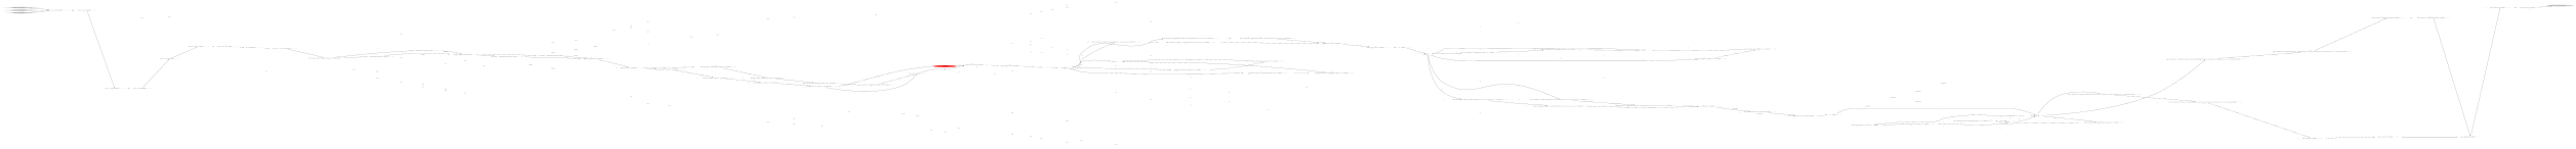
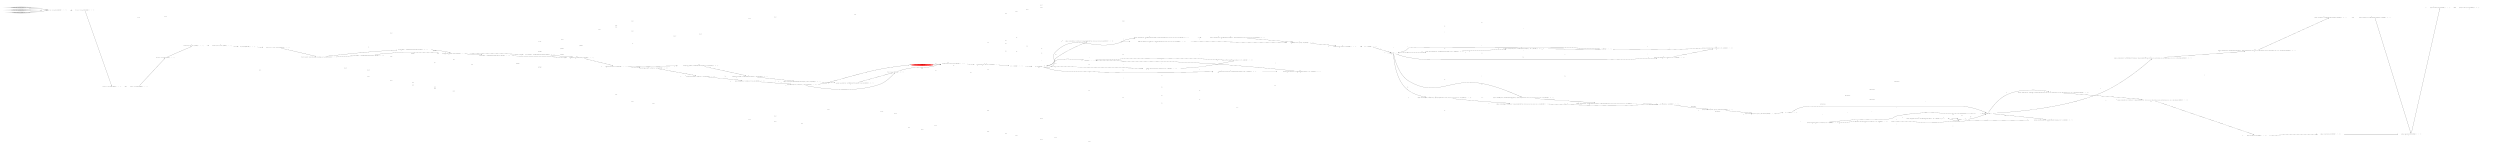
  digraph {
    fontname="Roboto Mono"
    rankdir=LR
    node [fillcolor=white fontname="Roboto Mono" shape=ellipse style=filled]
    edge [fontname="Roboto Mono" style=solid]
    n1 [label="cqHelper.executeCQ(client,\"testCQEvents_1\",false,null)@@@21@@@['1', '1', '0']"]
    n2 [label="cqHelper.executeCQ(client,\"testPRWithCQsAndProfileUpdates_1\",false,null)@@@21@@@['0', '0', '1']"]
    n3 [fillcolor=red label="final int size = 200@@@22@@@['0', '1', '0']"]
    n4 [label="final int size = 400@@@22@@@['1', '0', '1']"]
    n5 [label="createValues(client2,regions(1(,size)@@@24@@@['1', '1', '1']"]
    n6 [label="cqHelper.validateCQ(client,\"testCQEvents_0\",CqQueryUsingPoolDUnitTest.noTest,size,size,numInvalidates,size,size,numInvalidates,(size + size + numInvalidates))@@@52@@@['1', '1', '0']"]
    n7 [label="createValues(client2,regions(0(,size)@@@23@@@['1', '1', '1']"]
    n8 [label="cqHelper.validateCQ(client,\"testCQEvents_1\",CqQueryUsingPoolDUnitTest.noTest,size,size,0,size,size,0,(size + size))@@@42@@@['1', '1', '0']"]
    n9 [label="int numInvalidates = size@@@43@@@['1', '1', '1']"]
    n10 [label="i <= size@@@26@@@['1', '1', '1']" shape=diamond]
    n11 [label="createValues(client2,regions(0(,size)@@@33@@@['1', '1', '1']"]
    n12 [label="createValues(client2,regions(1(,size)@@@34@@@['1', '1', '1']"]
    n13 [label="cqHelper.validateCQ(client,\"testCQEvents_1\",CqQueryUsingPoolDUnitTest.noTest,size,size,numInvalidates,size,size,numInvalidates,(size + size + numInvalidates))@@@53@@@['1', '1', '0']"]
    n14 [label="cqHelper.validateCQ(client,\"testCQEvents_1\",CqQueryUsingPoolDUnitTest.noTest,size,0,0,size,0,0,size)@@@32@@@['1', '1', '0']"]
    n15 [label="cqHelper.validateCQ(client,\"testCQEvents_0\",CqQueryUsingPoolDUnitTest.noTest,size,0,0,size,0,0,size)@@@31@@@['1', '1', '0']"]
    n16 [label="cqHelper.validateCQ(client,\"testCQEvents_0\",CqQueryUsingPoolDUnitTest.noTest,size,size,0,size,size,0,(size + size))@@@41@@@['1', '1', '0']"]
    n17 [label="i <= size@@@36@@@['1', '1', '1']" shape=diamond]
    n18 [label="cqHelper.validateCQ(client,\"testPRWithCQsAndProfileUpdates_0\",CqQueryUsingPoolDUnitTest.noTest,size,size,numInvalidates,size,size,numInvalidates,(size + size + numInvalidates))@@@52@@@['0', '0', '1']"]
    n19 [label="cqHelper.validateCQ(client,\"testPRWithCQsAndProfileUpdates_1\",CqQueryUsingPoolDUnitTest.noTest,size,size,0,size,size,0,(size + size))@@@42@@@['0', '0', '1']"]
    n20 [label="cqHelper.validateCQ(client,\"testPRWithCQsAndProfileUpdates_1\",CqQueryUsingPoolDUnitTest.noTest,size,size,numInvalidates,size,size,numInvalidates,(size + size + numInvalidates))@@@53@@@['0', '0', '1']"]
    n21 [label="cqHelper.validateCQ(client,\"testPRWithCQsAndProfileUpdates_1\",CqQueryUsingPoolDUnitTest.noTest,size,0,0,size,0,0,size)@@@32@@@['0', '0', '1']"]
    n22 [label="cqHelper.validateCQ(client,\"testPRWithCQsAndProfileUpdates_0\",CqQueryUsingPoolDUnitTest.noTest,size,0,0,size,0,0,size)@@@31@@@['0', '0', '1']"]
    n23 [label="cqHelper.validateCQ(client,\"testPRWithCQsAndProfileUpdates_0\",CqQueryUsingPoolDUnitTest.noTest,size,size,0,size,size,0,(size + size))@@@41@@@['0', '0', '1']"]
    n24 [label="cqHelper.waitForDestroyed(client,\"testCQEvents_0\",KEY + i)@@@49@@@['1', '1', '0']"]
    n25 [label="cqHelper.waitForDestroyed(client,\"testCQEvents_1\",KEY + i)@@@50@@@['1', '1', '0']"]
    n26 [label="cqHelper.waitForDestroyed(client,\"testPRWithCQsAndProfileUpdates_0\",KEY + i)@@@49@@@['0', '0', '1']"]
    n27 [label="cqHelper.waitForDestroyed(client,\"testPRWithCQsAndProfileUpdates_1\",KEY + i)@@@50@@@['0', '0', '1']"]
    n28 [label="i++@@@48@@@['1', '1', '1']"]
    n29 [label="String poolName1 = \"testPRWithCQsAndProfileUpdates1\"@@@13@@@['0', '0', '1']"]
    n30 [label="createCQ(client,poolName1,\"testPRWithCQsAndProfileUpdates_1\",cqs(0()@@@19@@@['0', '0', '1']"]
    n31 [label="createCQ(client,poolName1,\"testPRWithCQsAndProfileUpdates_0\",cqs(0()@@@18@@@['0', '0', '1']"]
    n32 [label="createPool(client,poolName1,host0,port)@@@14@@@['1', '1', '1']"]
    n33 [label="cqHelper.executeCQ(client,\"testPRWithCQsAndProfileUpdates_0\",false,null)@@@20@@@['0', '0', '1']"]
    n34 [label="String poolName2 = \"testPRCqWithMultipleRegionsOnServer2\"@@@15@@@['1', '1', '0']"]
    n35 [label="String poolName2 = \"testPRWithCQsAndProfileUpdates2\"@@@15@@@['0', '0', '1']"]
    n36 [label="cqHelper.deleteValues(client2,regions(0(,numInvalidates)@@@44@@@['1', '1', '1']"]
    n37 [label="cqHelper.deleteValues(client2,regions(1(,numInvalidates)@@@45@@@['1', '1', '1']"]
    n38 [label="int i = 1@@@46@@@['1', '1', '1']"]
    n39 [label="createPool(client2,poolName2,host0,port)@@@16@@@['1', '1', '1']"]
    n40 [label="createClient(client2,port,host0)@@@17@@@['1', '1', '1']"]
    n41 [label="int i = 1@@@25@@@['1', '1', '1']"]
    n42 [label="i++@@@27@@@['1', '1', '1']"]
    n43 [label="cqHelper.waitForCreated(client,\"testCQEvents_0\",KEY + i)@@@28@@@['1', '1', '0']"]
    n44 [label="cqHelper.waitForCreated(client,\"testPRWithCQsAndProfileUpdates_0\",KEY + i)@@@28@@@['0', '0', '1']"]
    n45 [label="cqHelper.waitForCreated(client,\"testCQEvents_1\",KEY + i)@@@29@@@['1', '1', '0']"]
    n46 [label="cqHelper.waitForCreated(client,\"testPRWithCQsAndProfileUpdates_1\",KEY + i)@@@29@@@['0', '0', '1']"]
    n47 [label="i <= numInvalidates@@@47@@@['1', '1', '1']" shape=diamond]
    n48 [label="createCQ(client,poolName1,\"testCQEvents_0\",cqs(0()@@@18@@@['1', '1', '0']"]
    n49 [label="VM server1 = host.getVM(0)@@@4@@@['1', '1', '1']"]
    n50 [label="createServer(server1,false,1)@@@8@@@['1', '1', '1']"]
    n51 [label="cqHelper.closeClient(client2)@@@57@@@['1', '1', '1']"]
-   n52 [fillcolor=lightgray label="cqHelper.closeServer(server1)@@@59@@@['0', '0', '1']"]
    n53 [label="VM server2 = host.getVM(1)@@@5@@@['1', '1', '1']"]
    n54 [label="createServer(server2,false,1)@@@9@@@['1', '1', '1']"]
    n55 [label="cqHelper.closeServer(server2)@@@58@@@['0', '0', '1']"]
    n56 [label="cqHelper.closeClient(client)@@@56@@@['1', '1', '1']"]
    n57 [label="VM client = host.getVM(2)@@@6@@@['1', '1', '1']"]
    n58 [label="cqHelper.closeCQ(client,\"testPRWithCQsAndProfileUpdates_0\")@@@54@@@['0', '0', '1']"]
    n59 [label="cqHelper.closeCQ(client,\"testPRWithCQsAndProfileUpdates_1\")@@@55@@@['0', '0', '1']"]
    n60 [label="cqHelper.waitForUpdated(client,\"testPRWithCQsAndProfileUpdates_0\",KEY + i)@@@38@@@['0', '0', '1']"]
    n61 [label="cqHelper.waitForUpdated(client,\"testPRWithCQsAndProfileUpdates_1\",KEY + i)@@@39@@@['0', '0', '1']"]
    n62 [label="i++@@@37@@@['1', '1', '1']"]
    n63 [fillcolor=lightgray label="testPRCqWithMultipleRegionsOnServer['1', '0', '0']" shape=diamond]
    n64 [label="final Host host = Host.getHost(0)@@@3@@@['1', '1', '1']"]
    n65 [label="cqHelper.waitForUpdated(client,\"testCQEvents_0\",KEY + i)@@@38@@@['1', '1', '0']"]
    n66 [label="cqHelper.waitForUpdated(client,\"testCQEvents_1\",KEY + i)@@@39@@@['1', '1', '0']"]
    n67 [label="cqHelper.closeClient(client)@@@54@@@['1', '1', '0']"]
    n68 [label="cqHelper.closeClient(client2)@@@55@@@['1', '1', '0']"]
    n69 [label="int i = 1@@@35@@@['1', '1', '1']"]
    n70 [label="Wait.pause(2000)@@@10@@@['1', '1', '1']"]
    n71 [label="final int port = server1.invoke(null)@@@11@@@['1', '1', '1']"]
    n72 [label="final String host0 = NetworkUtils.getServerHostName(server1.getHost())@@@12@@@['1', '1', '1']"]
    n73 [label="String poolName1 = \"testPRCqWithMultipleRegionsOnServer1\"@@@13@@@['1', '1', '0']"]
    n74 [label="createCQ(client,poolName1,\"testCQEvents_1\",cqs(10()@@@19@@@['1', '1', '0']"]
    n75 [label="cqHelper.executeCQ(client,\"testCQEvents_0\",false,null)@@@20@@@['1', '1', '0']"]
    n76 [label="VM client2 = host.getVM(3)@@@7@@@['1', '1', '1']"]
    n77 [fillcolor=lightgray label="testPRCqWithMultipleRegionsOnServer['0', '1', '0']" shape=diamond]
    n78 [fillcolor=lightgray label="testPRWithCQsAndProfileUpdates['0', '0', '1']" shape=diamond]
    n1 -> n2 [label=0 style=dashed]
    n1 -> n3 [style=bold]
    n1 -> n4 [style=bold]
    n2 -> n4 [style=bold]
    n3 -> n5 [label=size]
    n3 -> n6 [label=size]
    n3 -> n7 [style=bold]
    n3 -> n7 [label=size]
    n3 -> n8 [label=size]
    n3 -> n9 [label=size]
    n3 -> n10 [label=size]
    n3 -> n11 [label=size]
    n3 -> n12 [label=size]
    n3 -> n13 [label=size]
    n3 -> n14 [label=size]
    n3 -> n15 [label=size]
    n3 -> n16 [label=size]
    n3 -> n17 [label=size]
    n4 -> n3 [label=0 style=dashed]
    n4 -> n5 [label=size]
    n4 -> n6 [label=size]
    n4 -> n7 [style=bold]
    n4 -> n7 [label=size]
    n4 -> n8 [label=size]
    n4 -> n9 [label=size]
    n4 -> n10 [label=size]
    n4 -> n11 [label=size]
    n4 -> n12 [label=size]
    n4 -> n13 [label=size]
    n4 -> n14 [label=size]
    n4 -> n15 [label=size]
    n4 -> n16 [label=size]
    n4 -> n17 [label=size]
    n4 -> n18 [label=size]
    n4 -> n19 [label=size]
    n4 -> n20 [label=size]
    n4 -> n21 [label=size]
    n4 -> n22 [label=size]
    n4 -> n23 [label=size]
    n5 -> n41 [style=bold]
    n6 -> n13 [style=bold]
    n6 -> n18 [label=0 style=dashed]
    n7 -> n5 [style=bold]
    n8 -> n9 [style=bold]
    n8 -> n19 [label=0 style=dashed]
    n9 -> n6 [label=numInvalidates]
    n9 -> n13 [label=numInvalidates]
    n9 -> n18 [label=numInvalidates]
    n9 -> n20 [label=numInvalidates]
    n9 -> n36 [label=numInvalidates]
    n9 -> n36 [style=bold]
    n9 -> n37 [label=numInvalidates]
    n9 -> n47 [label=numInvalidates]
    n10 -> n15 [style=bold]
    n10 -> n22 [style=bold]
    n10 -> n42 [label=true style=dotted]
    n10 -> n43 [label=true style=dotted]
    n10 -> n43 [style=bold]
    n10 -> n44 [label=true style=dotted]
    n10 -> n44 [style=bold]
    n10 -> n45 [label=true style=dotted]
    n10 -> n46 [label=true style=dotted]
    n11 -> n12 [style=bold]
    n12 -> n69 [style=bold]
    n13 -> n20 [label=0 style=dashed]
    n13 -> n67 [style=bold]
    n14 -> n11 [style=bold]
    n14 -> n21 [label=0 style=dashed]
    n15 -> n14 [style=bold]
    n15 -> n22 [label=0 style=dashed]
    n16 -> n8 [style=bold]
    n16 -> n23 [label=0 style=dashed]
    n17 -> n16 [style=bold]
    n17 -> n23 [style=bold]
    n17 -> n60 [style=bold]
    n17 -> n60 [label=true style=dotted]
    n17 -> n61 [label=true style=dotted]
    n17 -> n62 [label=true]
    n17 -> n65 [label=true style=dotted]
    n17 -> n65 [style=bold]
    n17 -> n66 [label=true style=dotted]
    n18 -> n20 [style=bold]
    n19 -> n9 [style=bold]
    n20 -> n58 [style=bold]
    n21 -> n11 [style=bold]
    n22 -> n21 [style=bold]
    n23 -> n19 [style=bold]
    n24 -> n25 [style=bold]
    n24 -> n26 [label=0 style=dashed]
    n25 -> n27 [label=0 style=dashed]
    n25 -> n28 [style=bold]
    n26 -> n27 [style=bold]
    n27 -> n28 [style=bold]
    n28 -> n24 [label=i]
    n28 -> n25 [label=i]
    n28 -> n26 [label=i]
    n28 -> n27 [label=i]
    n28 -> n47 [label=i]
    n28 -> n47 [style=bold]
    n29 -> n30 [label=poolName1]
    n29 -> n31 [label=poolName1]
    n29 -> n32 [style=bold]
    n29 -> n32 [label=poolName1]
    n30 -> n33 [style=bold]
    n31 -> n30 [style=bold]
    n32 -> n34 [style=bold]
    n32 -> n35 [style=bold]
    n33 -> n2 [style=bold]
    n34 -> n35 [label=0 style=dashed]
    n34 -> n39 [label=poolName2]
    n34 -> n39 [style=bold]
    n35 -> n39 [label=poolName2]
    n35 -> n39 [style=bold]
    n36 -> n37 [style=bold]
    n37 -> n38 [style=bold]
    n38 -> n24 [label=i]
    n38 -> n25 [label=i]
    n38 -> n26 [label=i]
    n38 -> n27 [label=i]
    n38 -> n28 [label=i]
    n38 -> n47 [style=bold]
    n38 -> n47 [label=i]
    n39 -> n40 [style=bold]
    n40 -> n31 [style=bold]
    n40 -> n48 [style=bold]
    n41 -> n10 [style=bold]
    n41 -> n10 [label=i]
    n41 -> n42 [label=i]
    n41 -> n43 [label=i]
    n41 -> n44 [label=i]
    n41 -> n45 [label=i]
    n41 -> n46 [label=i]
    n42 -> n10 [style=bold]
    n42 -> n10 [label=i]
    n42 -> n43 [label=i]
    n42 -> n44 [label=i]
    n42 -> n45 [label=i]
    n42 -> n46 [label=i]
    n43 -> n44 [label=0 style=dashed]
    n43 -> n45 [style=bold]
    n44 -> n46 [style=bold]
    n45 -> n42 [style=bold]
    n45 -> n46 [label=0 style=dashed]
    n46 -> n42 [style=bold]
    n47 -> n6 [style=bold]
    n47 -> n18 [style=bold]
    n47 -> n24 [style=bold]
    n47 -> n24 [label=true style=dotted]
    n47 -> n25 [label=true style=dotted]
    n47 -> n26 [style=bold]
    n47 -> n26 [label=true style=dotted]
    n47 -> n27 [label=true style=dotted]
    n47 -> n28 [label=true style=dotted]
    n48 -> n31 [label=0 style=dashed]
    n48 -> n74 [style=bold]
    n49 -> n50 [label=server1]
    n49 -> n51 [label=server1]
-   n49 -> n52 [label=server1]
    n49 -> n53 [style=bold]
    n50 -> n54 [style=bold]
    n51 -> n55 [style=bold]
    n53 -> n54 [label=server2]
    n53 -> n55 [label=server2]
    n53 -> n56 [label=server2]
    n53 -> n57 [style=bold]
    n54 -> n70 [style=bold]
-   n55 -> n52 [style=bold]
    n56 -> n51 [style=bold]
    n57 -> n1 [label=client]
    n57 -> n2 [label=client]
    n57 -> n6 [label=client]
    n57 -> n8 [label=client]
    n57 -> n13 [label=client]
    n57 -> n14 [label=client]
    n57 -> n15 [label=client]
    n57 -> n16 [label=client]
    n57 -> n18 [label=client]
    n57 -> n19 [label=client]
    n57 -> n20 [label=client]
    n57 -> n21 [label=client]
    n57 -> n22 [label=client]
    n57 -> n23 [label=client]
    n57 -> n24 [label=client]
    n57 -> n25 [label=client]
    n57 -> n26 [label=client]
    n57 -> n27 [label=client]
    n57 -> n30 [label=client]
    n57 -> n31 [label=client]
    n57 -> n32 [label=client]
    n57 -> n33 [label=client]
    n57 -> n43 [label=client]
    n57 -> n44 [label=client]
    n57 -> n45 [label=client]
    n57 -> n46 [label=client]
    n57 -> n48 [label=client]
    n57 -> n56 [label=client]
    n57 -> n58 [label=client]
    n57 -> n59 [label=client]
    n57 -> n60 [label=client]
    n57 -> n61 [label=client]
    n57 -> n65 [label=client]
    n57 -> n66 [label=client]
    n57 -> n67 [label=client]
    n57 -> n74 [label=client]
    n57 -> n75 [label=client]
    n57 -> n76 [style=bold]
    n58 -> n59 [style=bold]
    n59 -> n56 [style=bold]
    n60 -> n61 [style=bold]
    n61 -> n62 [style=bold]
    n62 -> n17 [label=i]
    n62 -> n17 [style=bold]
    n62 -> n60 [label=i]
    n62 -> n61 [label=i]
    n62 -> n65 [label=i]
    n62 -> n66 [label=i]
    n63 -> n64 [style=bold]
    n64 -> n49 [style=bold]
    n65 -> n60 [label=0 style=dashed]
    n65 -> n66 [style=bold]
    n66 -> n61 [label=0 style=dashed]
    n66 -> n62 [style=bold]
    n67 -> n68 [style=bold]
    n68 -> n56 [style=bold]
    n69 -> n17 [style=bold]
    n69 -> n17 [label=i]
    n69 -> n60 [label=i]
    n69 -> n61 [label=i]
    n69 -> n62 [label=i]
    n69 -> n65 [label=i]
    n69 -> n66 [label=i]
    n70 -> n71 [style=bold]
    n71 -> n5 [label=port]
    n71 -> n32 [label=port]
    n71 -> n39 [label=port]
    n71 -> n72 [style=bold]
    n72 -> n29 [style=bold]
    n72 -> n32 [label=host0]
    n72 -> n39 [label=host0]
    n72 -> n40 [label=host0]
    n72 -> n73 [style=bold]
    n73 -> n29 [label=0 style=dashed]
    n73 -> n32 [label=poolName1]
    n73 -> n32 [style=bold]
    n73 -> n48 [label=poolName1]
    n73 -> n74 [label=poolName1]
    n74 -> n30 [label=0 style=dashed]
    n74 -> n75 [style=bold]
    n75 -> n1 [style=bold]
    n75 -> n33 [label=0 style=dashed]
    n76 -> n5 [label=client2]
    n76 -> n7 [label=client2]
    n76 -> n11 [label=client2]
    n76 -> n12 [label=client2]
    n76 -> n36 [label=client2]
    n76 -> n37 [label=client2]
    n76 -> n39 [label=client2]
    n76 -> n40 [label=client2]
    n76 -> n50 [style=bold]
    n76 -> n51 [label=client2]
    n76 -> n68 [label=client2]
    n77 -> n64 [style=bold]
    n78 -> n64 [style=bold]
  }
